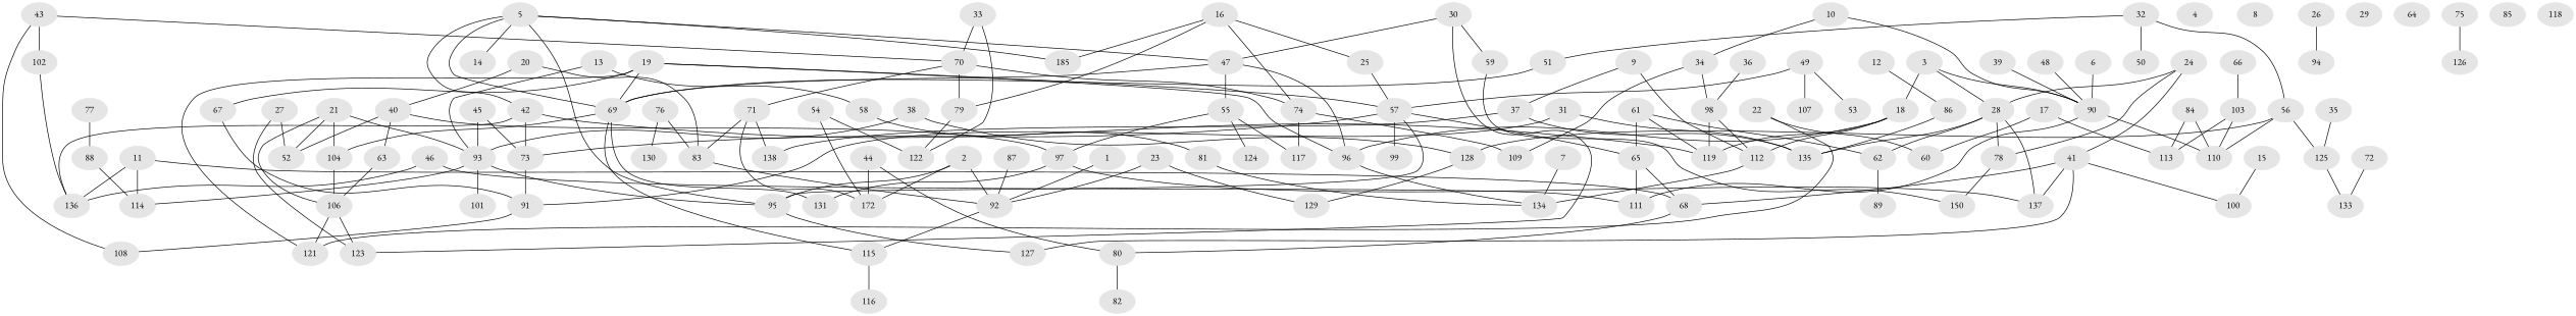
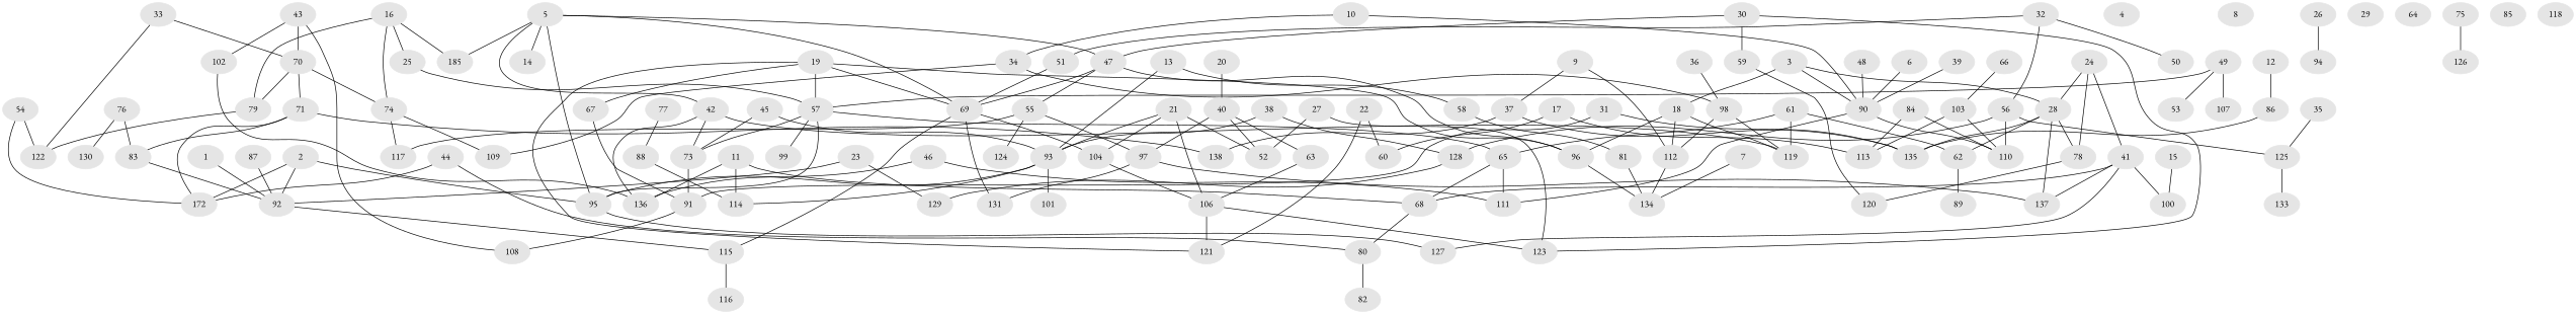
  graph {
    fontname="EB Garamond"
    node [color=gray90 fontname="EB Garamond" style=filled]
    edge [fontname="EB Garamond"]
    1
    92
    115
    2
    95
    n6 [label=172]
    127
    3
    18
    28
    90
    112
    96
    119
    135
    78
    62
    137
    111
    110
    4
    5
    14
    42
    47
    69
    n27 [label=185]
    136
    73
    55
    104
    131
    6
    7
    134
    8
    9
    37
    138
    10
    34
    98
    109
    11
    68
    114
    80
    12
    86
    13
    58
    93
    81
    101
    15
    100
    16
    25
    74
    79
    57
    117
    122
    17
    60
    113
    19
    67
    121
    65
    99
    91
    20
    40
    83
    52
    63
    97
    21
    106
    123
    22
    23
    129
    24
    41
-   120 [label=150]
+   120
    26
    94
    27
    89
    29
    30
    59
    31
    108
    32
    50
    51
    56
    125
    128
    33
    70
    71
    35
    133
    36
    38
    39
    43
    102
    44
    82
    45
    46
    124
    48
    49
    53
    107
    54
    61
    64
    66
    103
    116
-   72
    75
    126
    76
    130
    77
    88
    84
    85
    87
    118
    1 -- 92
    92 -- 115
    115 -- 116
    2 -- 92
    2 -- 95
    2 -- n6
    95 -- 127
    3 -- 18
    3 -- 28
    3 -- 90
    18 -- 112
    18 -- 96
    18 -- 119
    28 -- 135
    28 -- 78
    28 -- 62
    28 -- 137
    90 -- 111
    90 -- 110
    112 -- 134
    96 -- 134
    78 -- 120
    62 -- 89
    5 -- 95
    5 -- 14
    5 -- 42
    5 -- 47
    5 -- 69
    5 -- n27
    42 -- 119
    42 -- 136
    42 -- 73
    47 -- 96
    47 -- 69
    47 -- 55
    69 -- 115
    69 -- 104
    69 -- 131
    73 -- 91
    55 -- 117
    55 -- 97
    55 -- 124
    104 -- 106
    6 -- 90
    7 -- 134
    9 -- 112
    9 -- 37
    37 -- 135
    37 -- 138
    10 -- 90
    10 -- 34
    34 -- 98
    34 -- 109
    98 -- 112
    98 -- 119
    11 -- 136
    11 -- 68
    11 -- 114
    68 -- 80
    80 -- 82
    12 -- 86
    86 -- 135
    13 -- 58
    13 -- 93
    58 -- 81
    93 -- 95
    93 -- 114
    93 -- 101
    81 -- 134
    15 -- 100
    16 -- n27
    16 -- 25
    16 -- 74
    16 -- 79
    25 -- 57
    74 -- 109
    74 -- 117
    79 -- 122
    57 -- 95
    57 -- 73
    57 -- 65
    57 -- 99
    17 -- 60
    17 -- 113
    19 -- 96
    19 -- 69
    19 -- 57
    19 -- 67
    19 -- 121
    67 -- 91
    65 -- 111
    65 -- 68
    91 -- 108
    20 -- 40
-   20 -- 83
    40 -- 52
    40 -- 63
    40 -- 97
    83 -- 92
    63 -- 106
    97 -- 137
    97 -- 131
    21 -- 104
    21 -- 93
    21 -- 52
    21 -- 106
    106 -- 121
    106 -- 123
    22 -- 60
    22 -- 121
    23 -- 92
    23 -- 129
    24 -- 28
    24 -- 78
    24 -- 41
    41 -- 127
    41 -- 137
    41 -- 68
    41 -- 100
    26 -- 94
    27 -- 52
    27 -- 123
    30 -- 47
    30 -- 123
    30 -- 59
    59 -- 120
    31 -- 135
    31 -- 91
    32 -- 50
    32 -- 51
    32 -- 56
    51 -- 69
    56 -- 110
    56 -- 125
    56 -- 128
    125 -- 133
    128 -- 129
    33 -- 122
    33 -- 70
    70 -- 74
    70 -- 79
    70 -- 71
    71 -- n6
    71 -- 138
    71 -- 83
    35 -- 125
    36 -- 98
    38 -- 93
    38 -- 128
    39 -- 90
    43 -- 108
    43 -- 70
    43 -- 102
    102 -- 136
    44 -- n6
    44 -- 80
    45 -- 73
    45 -- 93
    46 -- 111
    46 -- 136
    48 -- 90
    49 -- 57
    49 -- 53
    49 -- 107
    54 -- n6
    54 -- 122
    61 -- 119
    61 -- 62
    61 -- 65
    66 -- 103
    103 -- 110
    103 -- 113
-   72 -- 133
    75 -- 126
    76 -- 83
    76 -- 130
    77 -- 88
    88 -- 114
    84 -- 110
    84 -- 113
    87 -- 92
  }
